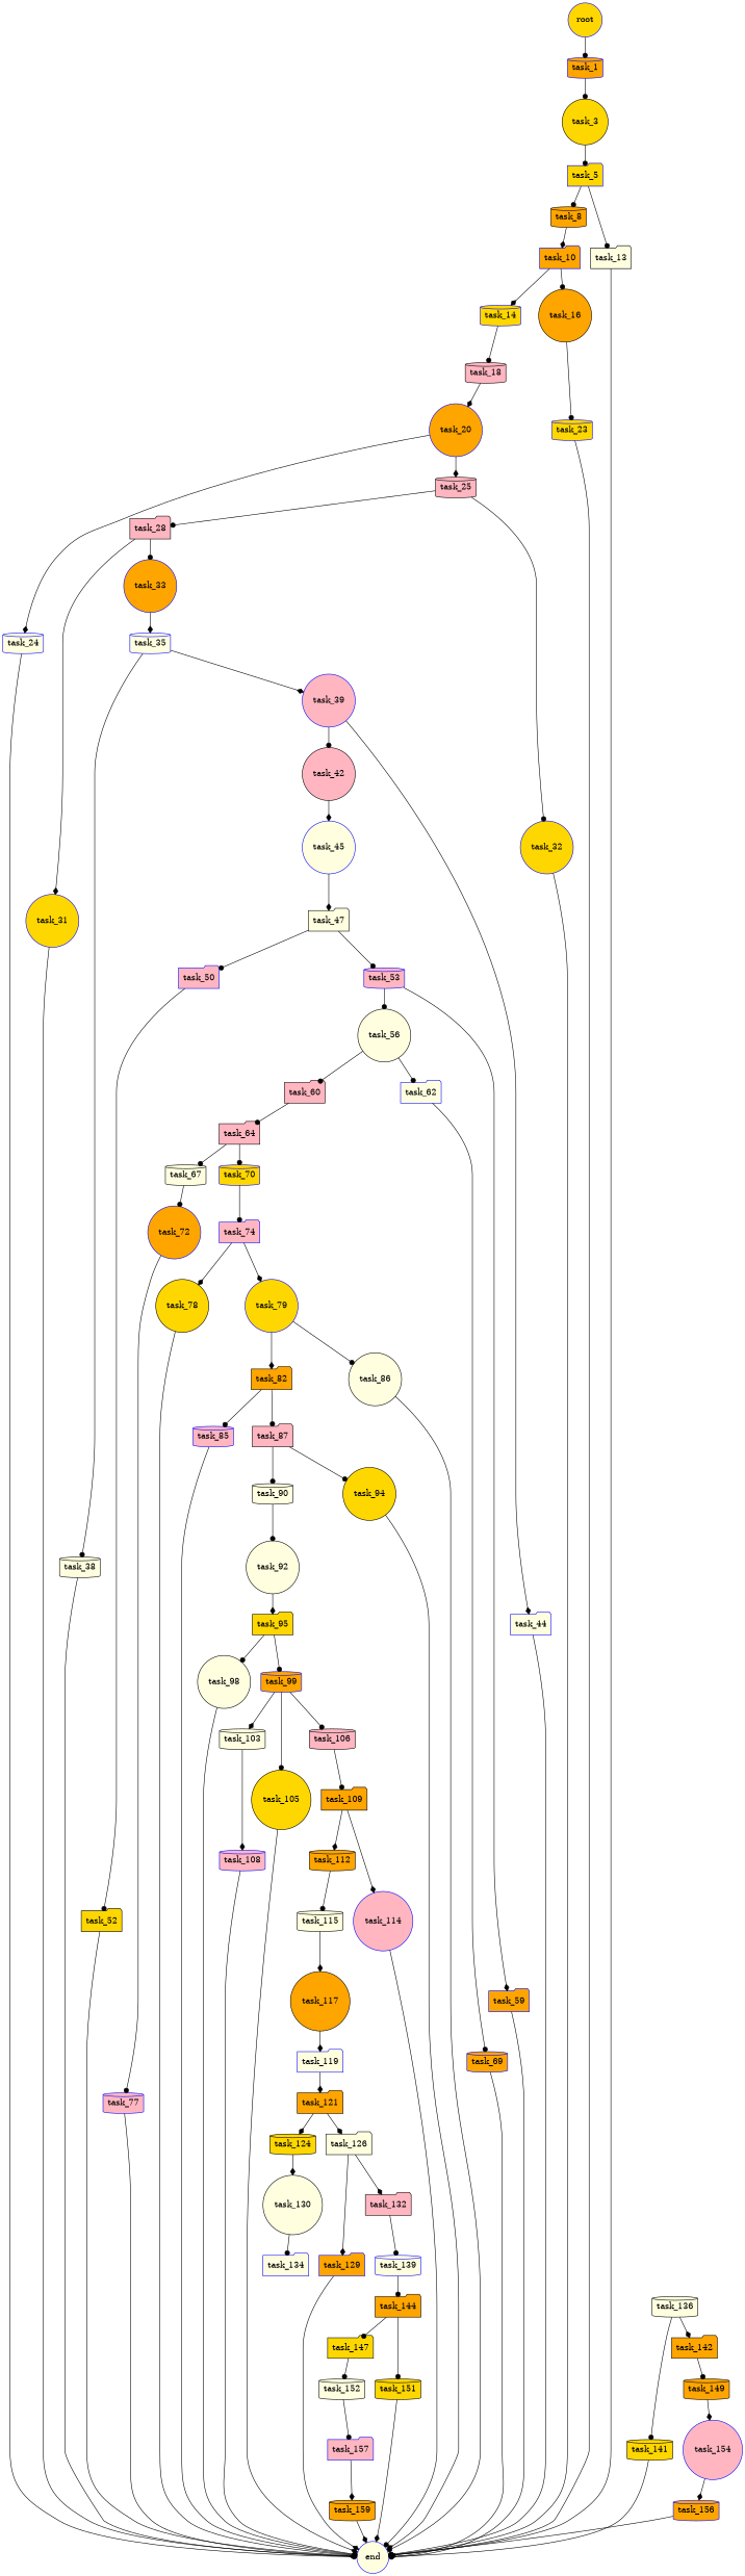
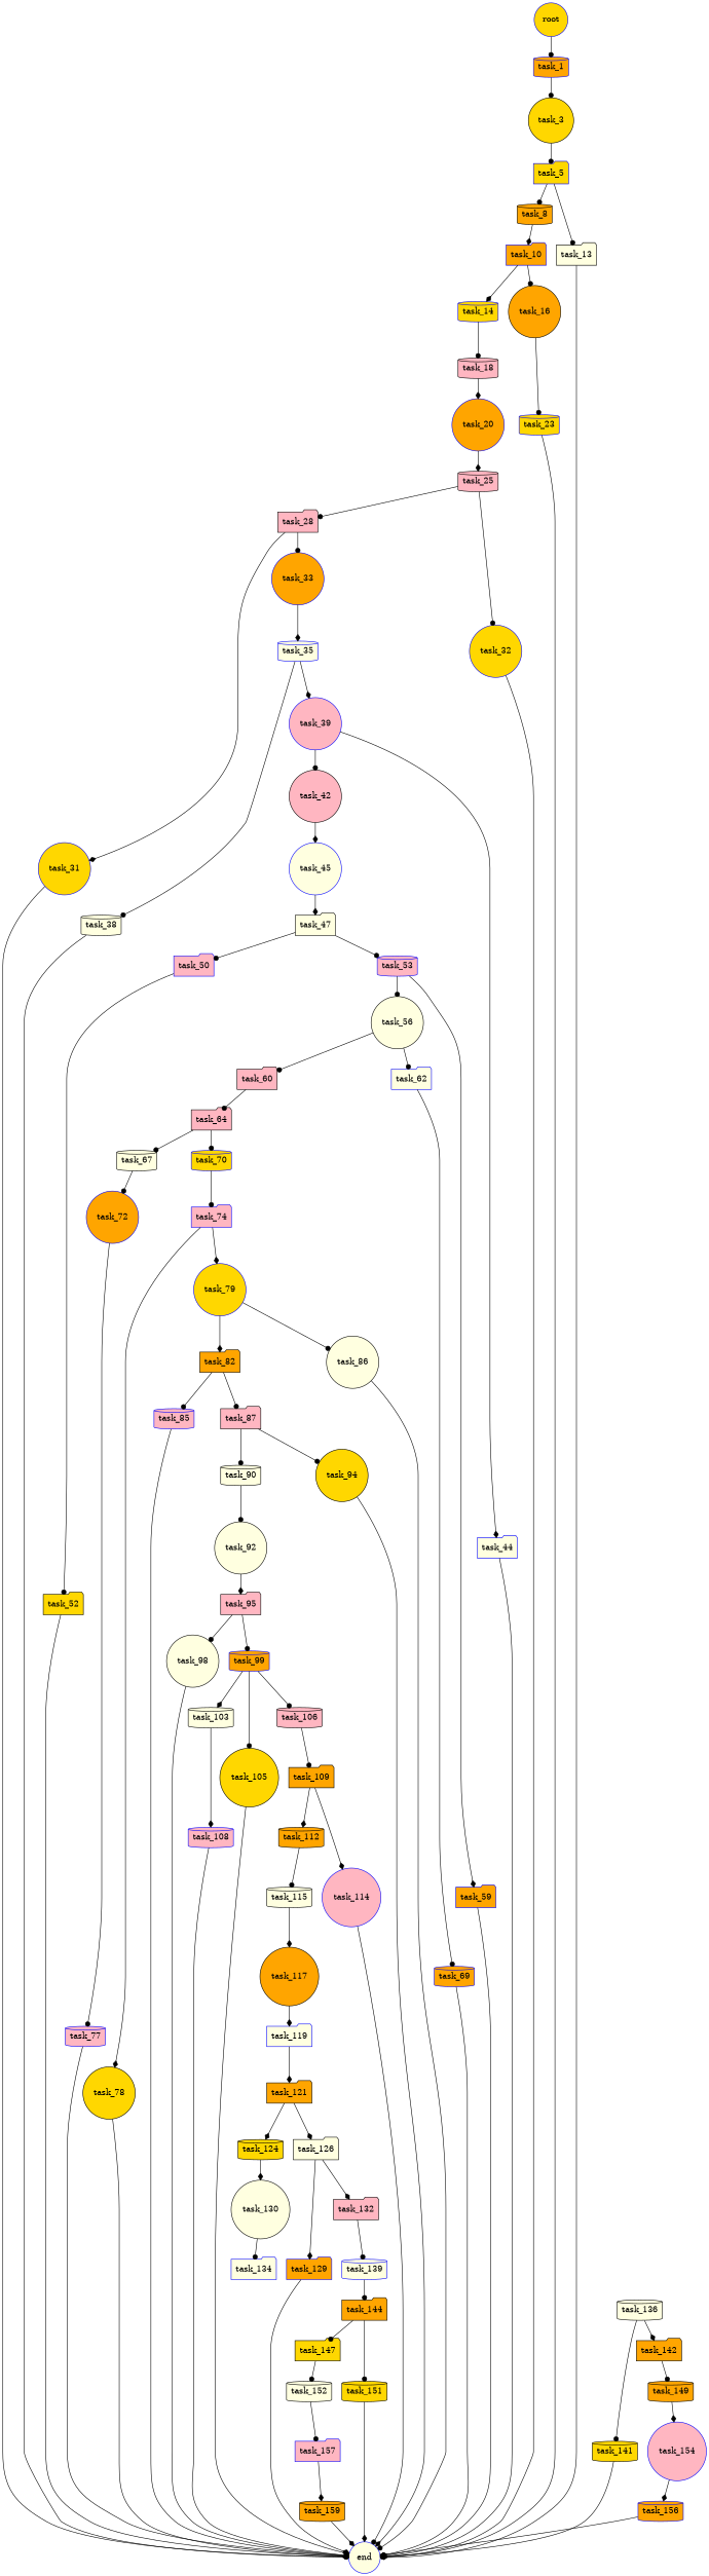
  digraph {
    node [color=black fillcolor=lightyellow shape=cylinder style=filled]
    edge [arrowhead=dot]
    root [color=blue fillcolor=gold shape=circle]
    task_1 [color=blue fillcolor=orange]
    task_3 [fillcolor=gold shape=circle]
    task_5 [color=blue fillcolor=gold shape=folder]
    task_8 [fillcolor=orange]
    task_13 [shape=folder]
    task_10 [color=blue fillcolor=orange shape=folder]
    end [color=blue shape=circle]
    task_14 [color=blue fillcolor=gold]
    task_16 [fillcolor=orange shape=circle]
    task_18 [fillcolor=lightpink]
    task_23 [color=blue fillcolor=gold]
    task_20 [color=blue fillcolor=orange shape=circle]
-   task_24 [color=blue]
    task_25 [fillcolor=lightpink]
    task_28 [fillcolor=lightpink shape=folder]
    task_32 [color=blue fillcolor=gold shape=circle]
    task_31 [color=blue fillcolor=gold shape=circle]
    task_33 [color=blue fillcolor=orange shape=circle]
    task_35 [color=blue]
    task_38
    task_39 [color=blue fillcolor=lightpink shape=circle]
    task_42 [fillcolor=lightpink shape=circle]
    task_44 [color=blue shape=folder]
    task_45 [color=blue shape=circle]
    task_47 [shape=folder]
    task_50 [color=blue fillcolor=lightpink shape=folder]
    task_53 [color=blue fillcolor=lightpink]
    task_52 [fillcolor=gold shape=folder]
    task_56 [shape=circle]
    task_59 [color=blue fillcolor=orange shape=folder]
    task_60 [fillcolor=lightpink shape=folder]
    task_62 [color=blue shape=folder]
    task_64 [fillcolor=lightpink shape=folder]
    task_69 [color=blue fillcolor=orange]
    task_67
    task_70 [color=blue fillcolor=gold]
    task_72 [color=blue fillcolor=orange shape=circle]
    task_74 [color=blue fillcolor=lightpink shape=folder]
    task_77 [color=blue fillcolor=lightpink]
    task_78 [fillcolor=gold shape=circle]
    task_79 [color=blue fillcolor=gold shape=circle]
    task_82 [fillcolor=orange shape=folder]
    task_86 [shape=circle]
    task_85 [color=blue fillcolor=lightpink]
    task_87 [fillcolor=lightpink shape=folder]
    task_90
    task_94 [fillcolor=gold shape=circle]
    task_92 [shape=circle]
-   task_95 [fillcolor=gold shape=folder]
+   task_95 [fillcolor=lightpink shape=folder]
    task_98 [shape=circle]
    task_99 [color=blue fillcolor=orange]
    task_103
    task_105 [fillcolor=gold shape=circle]
    task_106 [fillcolor=lightpink]
    task_108 [color=blue fillcolor=lightpink]
    task_109 [fillcolor=orange shape=folder]
    task_112 [fillcolor=orange]
    task_114 [color=blue fillcolor=lightpink shape=circle]
    task_115
    task_117 [fillcolor=orange shape=circle]
    task_119 [color=blue shape=folder]
    task_121 [fillcolor=orange shape=folder]
    task_124 [fillcolor=gold]
    task_126 [shape=folder]
    task_130 [shape=circle]
    task_129 [color=blue fillcolor=orange shape=folder]
    task_132 [fillcolor=lightpink shape=folder]
    task_134 [color=blue shape=folder]
    task_139 [color=blue]
    task_144 [fillcolor=orange shape=folder]
    task_141 [fillcolor=gold]
    task_136
    task_142 [fillcolor=orange shape=folder]
    task_149 [fillcolor=orange]
    task_147 [fillcolor=gold shape=folder]
    task_151 [fillcolor=gold]
    task_154 [color=blue fillcolor=lightpink shape=circle]
    task_152
    task_157 [color=blue fillcolor=lightpink shape=folder]
    task_156 [color=blue fillcolor=orange]
    task_159 [fillcolor=orange]
    root -> task_1
    task_1 -> task_3
    task_3 -> task_5
    task_5 -> task_8
    task_5 -> task_13
    task_8 -> task_10 [arrowhead=diamond]
    task_13 -> end [arrowhead=diamond]
    task_10 -> task_14 [arrowhead=diamond]
    task_10 -> task_16
    task_14 -> task_18
    task_16 -> task_23
    task_18 -> task_20 [arrowhead=diamond]
    task_23 -> end [arrowhead=diamond]
-   task_20 -> task_24 [arrowhead=diamond]
    task_20 -> task_25 [arrowhead=diamond]
-   task_24 -> end [arrowhead=diamond]
    task_25 -> task_28
    task_25 -> task_32
    task_28 -> task_31 [arrowhead=diamond]
    task_28 -> task_33
    task_32 -> end
    task_31 -> end [arrowhead=diamond]
    task_33 -> task_35 [arrowhead=diamond]
    task_35 -> task_38
    task_35 -> task_39 [arrowhead=diamond]
    task_38 -> end
    task_39 -> task_42
    task_39 -> task_44 [arrowhead=diamond]
    task_42 -> task_45 [arrowhead=diamond]
    task_44 -> end
    task_45 -> task_47 [arrowhead=diamond]
    task_47 -> task_50
    task_47 -> task_53
    task_50 -> task_52
    task_53 -> task_56
    task_53 -> task_59 [arrowhead=diamond]
    task_52 -> end
    task_56 -> task_60
    task_56 -> task_62
    task_59 -> end
    task_60 -> task_64
    task_62 -> task_69
    task_64 -> task_67
    task_64 -> task_70
    task_69 -> end [arrowhead=diamond]
    task_67 -> task_72
    task_70 -> task_74
    task_72 -> task_77
    task_74 -> task_78 [arrowhead=diamond]
    task_74 -> task_79 [arrowhead=diamond]
    task_77 -> end
    task_78 -> end
    task_79 -> task_82 [arrowhead=diamond]
    task_79 -> task_86
    task_82 -> task_85
    task_82 -> task_87
    task_86 -> end
    task_85 -> end
    task_87 -> task_90
    task_87 -> task_94
    task_90 -> task_92
    task_94 -> end [arrowhead=diamond]
    task_92 -> task_95 [arrowhead=diamond]
    task_95 -> task_98
    task_95 -> task_99
    task_98 -> end
    task_99 -> task_103 [arrowhead=diamond]
    task_99 -> task_105
    task_99 -> task_106
    task_103 -> task_108 [arrowhead=diamond]
    task_105 -> end [arrowhead=diamond]
    task_106 -> task_109
    task_108 -> end
    task_109 -> task_112 [arrowhead=diamond]
    task_109 -> task_114 [arrowhead=diamond]
    task_112 -> task_115
    task_114 -> end
    task_115 -> task_117 [arrowhead=diamond]
    task_117 -> task_119 [arrowhead=diamond]
    task_119 -> task_121 [arrowhead=diamond]
    task_121 -> task_124 [arrowhead=diamond]
    task_121 -> task_126 [arrowhead=diamond]
    task_124 -> task_130 [arrowhead=diamond]
    task_126 -> task_129 [arrowhead=diamond]
    task_126 -> task_132 [arrowhead=diamond]
    task_130 -> task_134
    task_129 -> end [arrowhead=diamond]
    task_132 -> task_139
    task_139 -> task_144
    task_144 -> task_147
    task_144 -> task_151
    task_141 -> end [arrowhead=diamond]
    task_136 -> task_141
    task_136 -> task_142 [arrowhead=diamond]
    task_142 -> task_149
    task_149 -> task_154 [arrowhead=diamond]
    task_147 -> task_152
    task_151 -> end [arrowhead=diamond]
    task_154 -> task_156 [arrowhead=diamond]
    task_152 -> task_157
    task_157 -> task_159 [arrowhead=diamond]
    task_156 -> end [arrowhead=diamond]
    task_159 -> end [arrowhead=diamond]
  }
